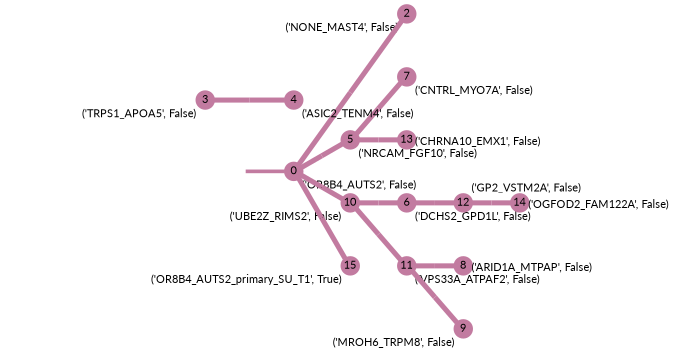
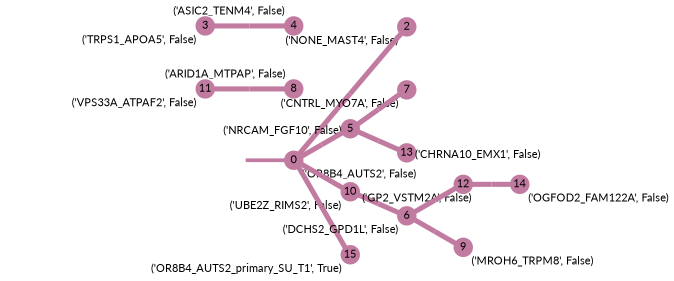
  strict digraph {
    forcelabels=true
    nodesep=0.7
    rankdir=LR
    ranksep=0.6
    splines=false
    node [color="#c27ba0ff" fillcolor="#c27ba0ff" fixedsize=true fontname=Lato fontsize="12pt" penwidth=3 shape=circle style=filled xlabel="('OR8B4_AUTS2', False)"]
    edge [arrowsize=0 color="#c27ba0ff;0.5:#c27ba0ff" minlen=1.3529411554336548 penwidth=5.5 style=solid]
    0 [height=0.25]
    2 [height=0.25 xlabel="('NONE_MAST4', False)"]
    5 [height=0.25 xlabel="('NRCAM_FGF10', False)"]
    10 [height=0.25 xlabel="('UBE2Z_RIMS2', False)"]
    15 [height=0.25 xlabel="('OR8B4_AUTS2_primary_SU_T1', True)"]
    7 [height=0.25 xlabel="('CNTRL_MYO7A', False)"]
    13 [height=0.25 xlabel="('CHRNA10_EMX1', False)"]
    6 [height=0.25 xlabel="('DCHS2_GPD1L', False)"]
    11 [height=0.25 xlabel="('VPS33A_ATPAF2', False)"]
    3 [height=0.25 xlabel="('TRPS1_APOA5', False)"]
    4 [height=0.25 xlabel="('ASIC2_TENM4', False)"]
    12 [height=0.25 xlabel="('GP2_VSTM2A', False)"]
    8 [height=0.25 xlabel="('ARID1A_MTPAP', False)"]
    9 [height=0.25 xlabel="('MROH6_TRPM8', False)"]
    14 [height=0.25 xlabel="('OGFOD2_FAM122A', False)"]
    normal [style=invis color="" fillcolor="" fixedsize="" fontname="" fontsize="" shape=""]
    0 -> 2 [minlen=2.411764621734619]
    0 -> 5 [minlen=1.8235293626785278]
    0 -> 10
    0 -> 15 [minlen=1.1372549533843994]
    5 -> 7 [minlen=1.4313725233078003]
    5 -> 13 [minlen=1.2745097875595093]
    10 -> 6 [minlen=1.5490195751190186]
-   10 -> 11
    6 -> 12
    11 -> 8
-   11 -> 9
+   6 -> 9
    3 -> 4 [minlen=1.9019607305526733]
    12 -> 14 [minlen=1.2745097875595093]
    normal -> 0 [color="#c27ba0ff" penwidth=4 minlen=""]
  }
